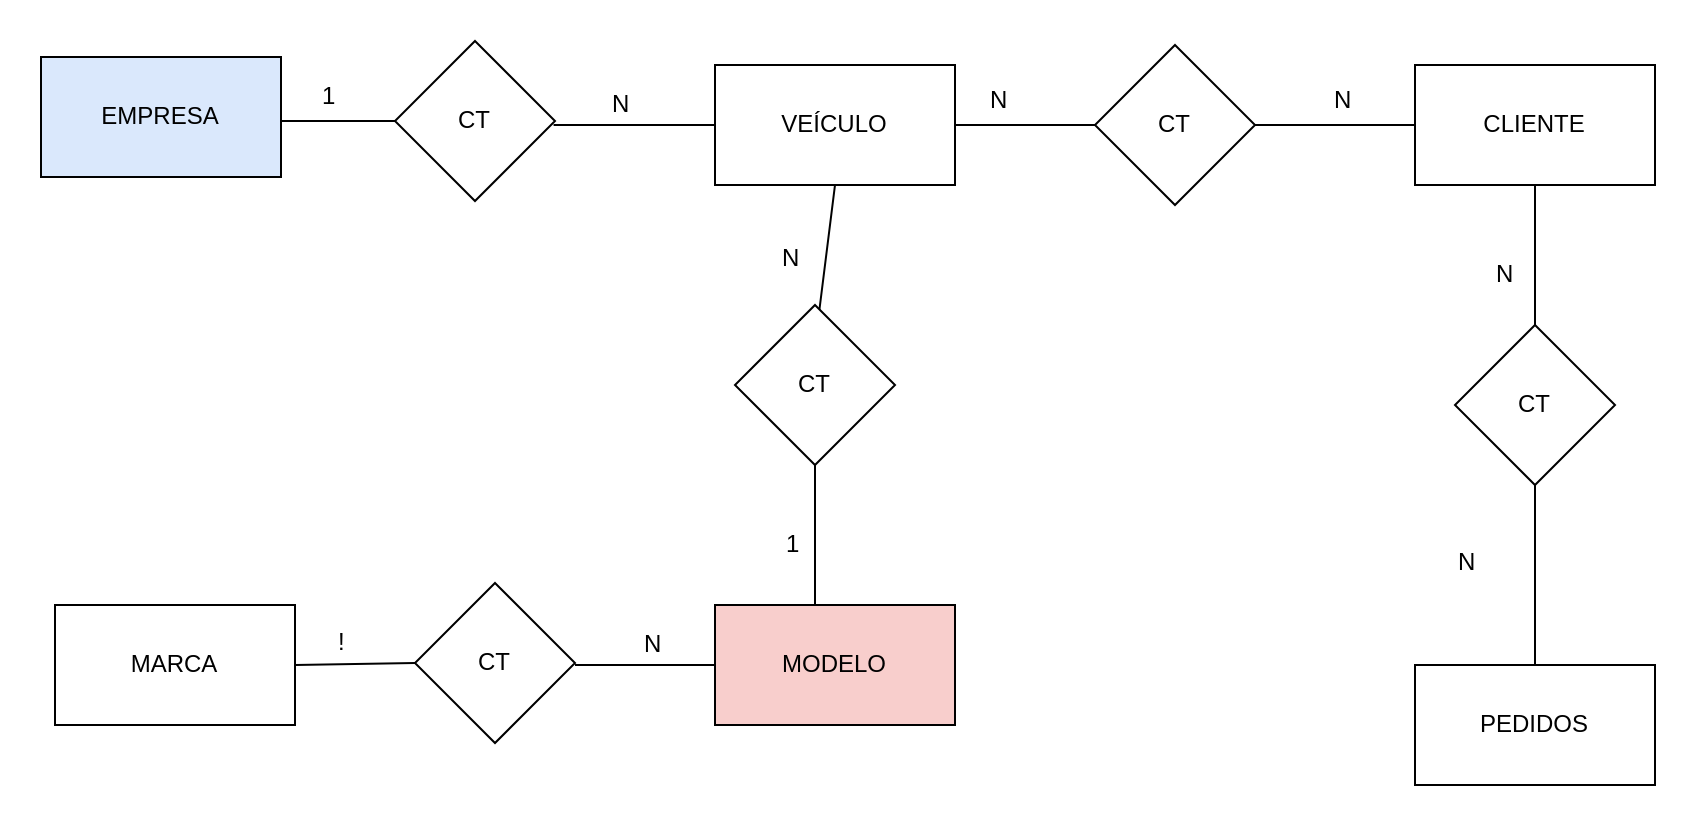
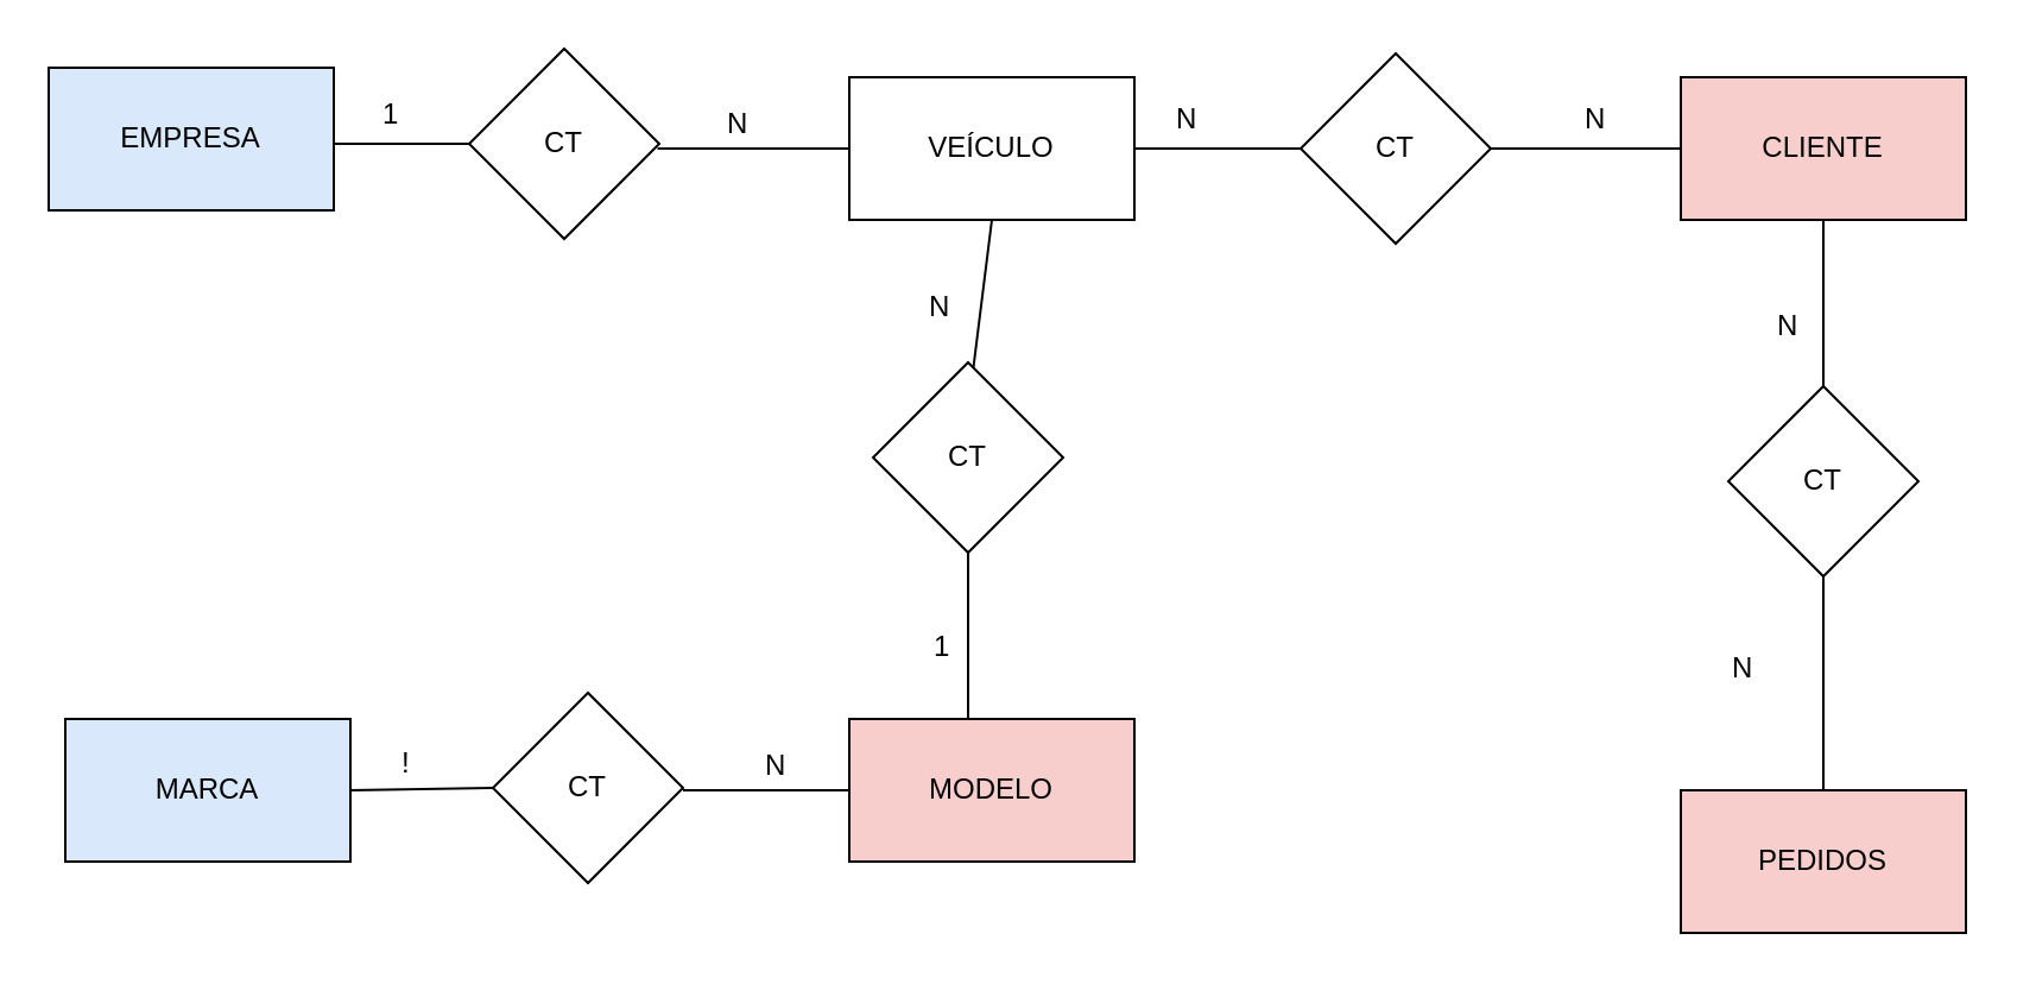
  <mxCell id="0" />
  <mxCell id="1" parent="0" />
  <mxCell id="2" value="VEÍCULO" style="rounded=0;whiteSpace=wrap;html=1;" parent="1" vertex="1"><mxGeometry x="357" y="32" width="120" height="60" as="geometry" /></mxCell>
  <mxCell id="3" value="" style="endArrow=none;html=1;exitX=1;exitY=0.5;exitDx=0;exitDy=0;" parent="1" source="2" edge="1"><mxGeometry width="50" height="50" relative="1" as="geometry"><mxPoint x="467" y="92" as="sourcePoint" /><mxPoint x="547" y="62" as="targetPoint" /></mxGeometry></mxCell>
  <mxCell id="4" value="CT" style="rhombus;whiteSpace=wrap;html=1;" parent="1" vertex="1"><mxGeometry x="547" y="22" width="80" height="80" as="geometry" /></mxCell>
  <mxCell id="5" value="" style="endArrow=none;html=1;exitX=1;exitY=0.5;exitDx=0;exitDy=0;" parent="1" source="4" edge="1"><mxGeometry width="50" height="50" relative="1" as="geometry"><mxPoint x="627" y="92" as="sourcePoint" /><mxPoint x="707" y="62" as="targetPoint" /></mxGeometry></mxCell>
- <mxCell id="6" value="CLIENTE" style="rounded=0;whiteSpace=wrap;html=1;" parent="1" vertex="1"><mxGeometry x="707" y="32" width="120" height="60" as="geometry" /></mxCell>
+ <mxCell id="6" value="CLIENTE" style="rounded=0;whiteSpace=wrap;html=1;fillColor=#f8cecc;" parent="1" vertex="1"><mxGeometry x="707" y="32" width="120" height="60" as="geometry" /></mxCell>
  <mxCell id="7" value="N" style="text;html=1;resizable=0;points=[];autosize=1;align=left;verticalAlign=top;spacingTop=-4;" parent="1" vertex="1"><mxGeometry x="665" y="40" width="20" height="20" as="geometry" /></mxCell>
  <mxCell id="8" value="N" style="text;html=1;resizable=0;points=[];autosize=1;align=left;verticalAlign=top;spacingTop=-4;" parent="1" vertex="1"><mxGeometry x="493" y="40" width="20" height="20" as="geometry" /></mxCell>
  <mxCell id="9" value="" style="endArrow=none;html=1;entryX=0.5;entryY=1;entryDx=0;entryDy=0;" parent="1" target="6" edge="1"><mxGeometry width="50" height="50" relative="1" as="geometry"><mxPoint x="767" y="182" as="sourcePoint" /><mxPoint x="787" y="92" as="targetPoint" /></mxGeometry></mxCell>
  <mxCell id="10" value="CT" style="rhombus;whiteSpace=wrap;html=1;" parent="1" vertex="1"><mxGeometry x="727" y="162" width="80" height="80" as="geometry" /></mxCell>
  <mxCell id="11" value="" style="endArrow=none;html=1;entryX=0.5;entryY=1;entryDx=0;entryDy=0;" parent="1" target="10" edge="1"><mxGeometry width="50" height="50" relative="1" as="geometry"><mxPoint x="767" y="332" as="sourcePoint" /><mxPoint x="797" y="262" as="targetPoint" /></mxGeometry></mxCell>
- <mxCell id="12" value="PEDIDOS" style="rounded=0;whiteSpace=wrap;html=1;" parent="1" vertex="1"><mxGeometry x="707" y="332" width="120" height="60" as="geometry" /></mxCell>
+ <mxCell id="12" value="PEDIDOS" style="rounded=0;whiteSpace=wrap;html=1;fillColor=#f8cecc;" parent="1" vertex="1"><mxGeometry x="707" y="332" width="120" height="60" as="geometry" /></mxCell>
  <mxCell id="13" value="N" style="text;html=1;resizable=0;points=[];autosize=1;align=left;verticalAlign=top;spacingTop=-4;" parent="1" vertex="1"><mxGeometry x="746" y="127" width="20" height="20" as="geometry" /></mxCell>
  <mxCell id="14" value="N" style="text;html=1;resizable=0;points=[];autosize=1;align=left;verticalAlign=top;spacingTop=-4;" parent="1" vertex="1"><mxGeometry x="727" y="271" width="20" height="20" as="geometry" /></mxCell>
  <mxCell id="15" value="" style="endArrow=none;html=1;entryX=0.5;entryY=1;entryDx=0;entryDy=0;" parent="1" target="2" edge="1"><mxGeometry width="50" height="50" relative="1" as="geometry"><mxPoint x="407" y="172" as="sourcePoint" /><mxPoint x="427" y="87" as="targetPoint" /></mxGeometry></mxCell>
  <mxCell id="16" value="CT" style="rhombus;whiteSpace=wrap;html=1;" parent="1" vertex="1"><mxGeometry x="207" y="291" width="80" height="80" as="geometry" /></mxCell>
  <mxCell id="17" value="CT" style="rhombus;whiteSpace=wrap;html=1;" parent="1" vertex="1"><mxGeometry x="367" y="152" width="80" height="80" as="geometry" /></mxCell>
  <mxCell id="18" value="" style="endArrow=none;html=1;entryX=0.5;entryY=1;entryDx=0;entryDy=0;" parent="1" target="17" edge="1"><mxGeometry width="50" height="50" relative="1" as="geometry"><mxPoint x="407" y="302" as="sourcePoint" /><mxPoint x="437" y="232" as="targetPoint" /></mxGeometry></mxCell>
  <mxCell id="19" value="MODELO" style="rounded=0;whiteSpace=wrap;html=1;fillColor=#f8cecc;" parent="1" vertex="1"><mxGeometry x="357" y="302" width="120" height="60" as="geometry" /></mxCell>
  <mxCell id="20" value="" style="endArrow=none;html=1;entryX=0;entryY=0.5;entryDx=0;entryDy=0;" parent="1" target="19" edge="1"><mxGeometry width="50" height="50" relative="1" as="geometry"><mxPoint x="287" y="332" as="sourcePoint" /><mxPoint x="357" y="312" as="targetPoint" /></mxGeometry></mxCell>
  <mxCell id="21" value="" style="endArrow=none;html=1;entryX=0;entryY=0.5;entryDx=0;entryDy=0;" parent="1" target="16" edge="1"><mxGeometry width="50" height="50" relative="1" as="geometry"><mxPoint x="147" y="332" as="sourcePoint" /><mxPoint x="207" y="312" as="targetPoint" /></mxGeometry></mxCell>
- <mxCell id="22" value="MARCA" style="rounded=0;whiteSpace=wrap;html=1;" parent="1" vertex="1"><mxGeometry y="302" width="120" height="60" as="geometry" x="27" /></mxCell>
+ <mxCell id="22" value="MARCA" style="rounded=0;whiteSpace=wrap;html=1;fillColor=#dae8fc;" parent="1" vertex="1"><mxGeometry y="302" width="120" height="60" as="geometry" x="27" /></mxCell>
  <mxCell id="23" value="N" style="text;html=1;resizable=0;points=[];autosize=1;align=left;verticalAlign=top;spacingTop=-4;" parent="1" vertex="1"><mxGeometry x="320" y="312" width="20" height="20" as="geometry" /></mxCell>
  <mxCell id="24" value="!" style="text;html=1;resizable=0;points=[];autosize=1;align=left;verticalAlign=top;spacingTop=-4;" parent="1" vertex="1"><mxGeometry x="167" y="311" width="20" height="20" as="geometry" /></mxCell>
  <mxCell id="25" value="" style="endArrow=none;html=1;" parent="1" source="2" edge="1"><mxGeometry width="50" height="50" relative="1" as="geometry"><mxPoint x="276.289" y="112" as="sourcePoint" /><mxPoint x="276.289" y="62" as="targetPoint" /></mxGeometry></mxCell>
  <mxCell id="26" value="CT" style="rhombus;whiteSpace=wrap;html=1;" parent="1" vertex="1"><mxGeometry x="197" y="20" width="80" height="80" as="geometry" /></mxCell>
  <mxCell id="27" value="" style="endArrow=none;html=1;entryX=0;entryY=0.5;entryDx=0;entryDy=0;" parent="1" target="26" edge="1"><mxGeometry width="50" height="50" relative="1" as="geometry"><mxPoint x="127" y="60" as="sourcePoint" /><mxPoint x="197" y="32" as="targetPoint" /></mxGeometry></mxCell>
  <mxCell id="28" value="N" style="text;html=1;resizable=0;points=[];autosize=1;align=left;verticalAlign=top;spacingTop=-4;" parent="1" vertex="1"><mxGeometry x="304" y="42" width="20" height="20" as="geometry" /></mxCell>
  <mxCell id="29" value="1" style="text;html=1;resizable=0;points=[];autosize=1;align=left;verticalAlign=top;spacingTop=-4;" parent="1" vertex="1"><mxGeometry x="158.5" y="38" width="20" height="20" as="geometry" /></mxCell>
  <mxCell id="30" value="EMPRESA" style="rounded=0;whiteSpace=wrap;html=1;fillColor=#dae8fc;" parent="1" vertex="1"><mxGeometry x="20" y="28" width="120" height="60" as="geometry" /></mxCell>
  <mxCell id="31" value="N" style="text;html=1;resizable=0;points=[];autosize=1;align=left;verticalAlign=top;spacingTop=-4;" vertex="1" parent="1"><mxGeometry x="389" y="119" width="20" height="20" as="geometry" /></mxCell>
  <mxCell id="32" value="1" style="text;html=1;resizable=0;points=[];autosize=1;align=left;verticalAlign=top;spacingTop=-4;" vertex="1" parent="1"><mxGeometry x="391" y="262" width="20" height="20" as="geometry" /></mxCell>
